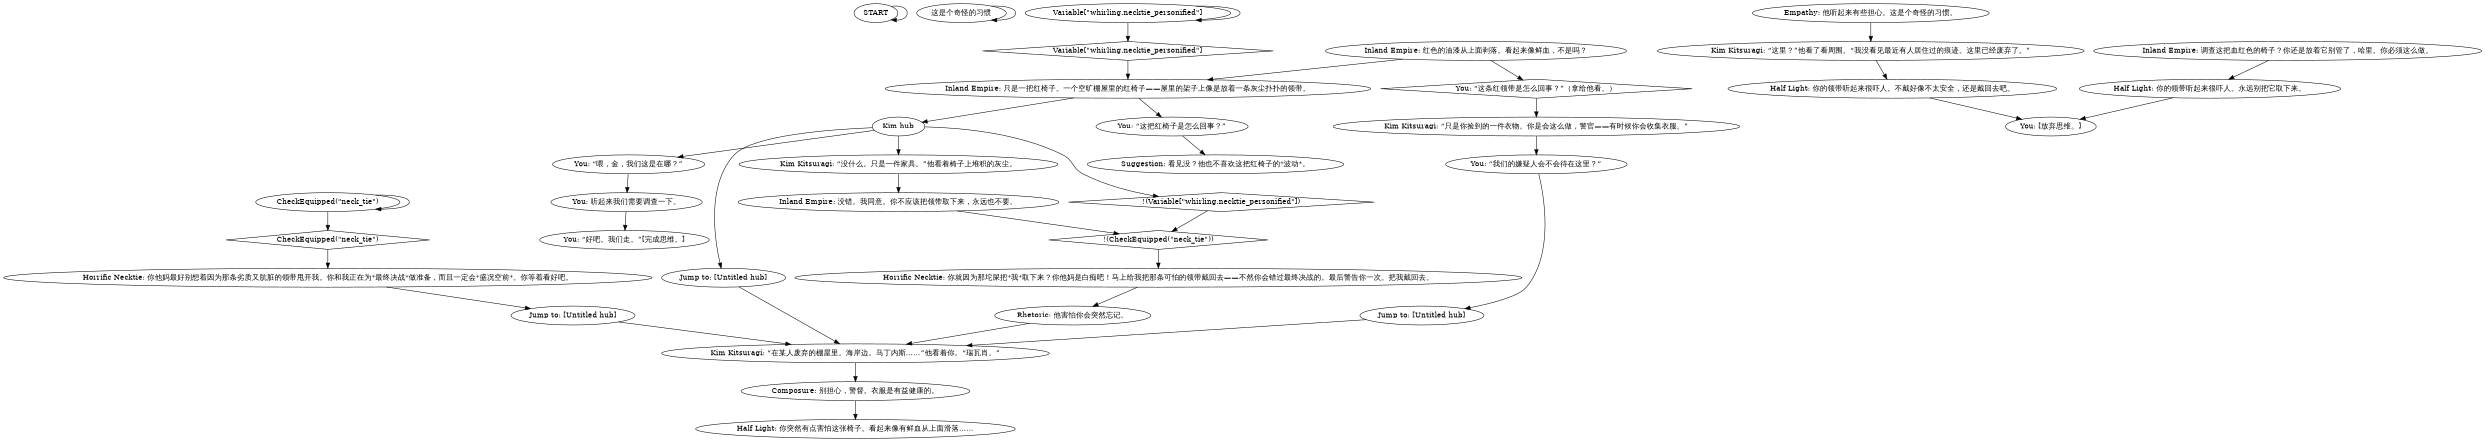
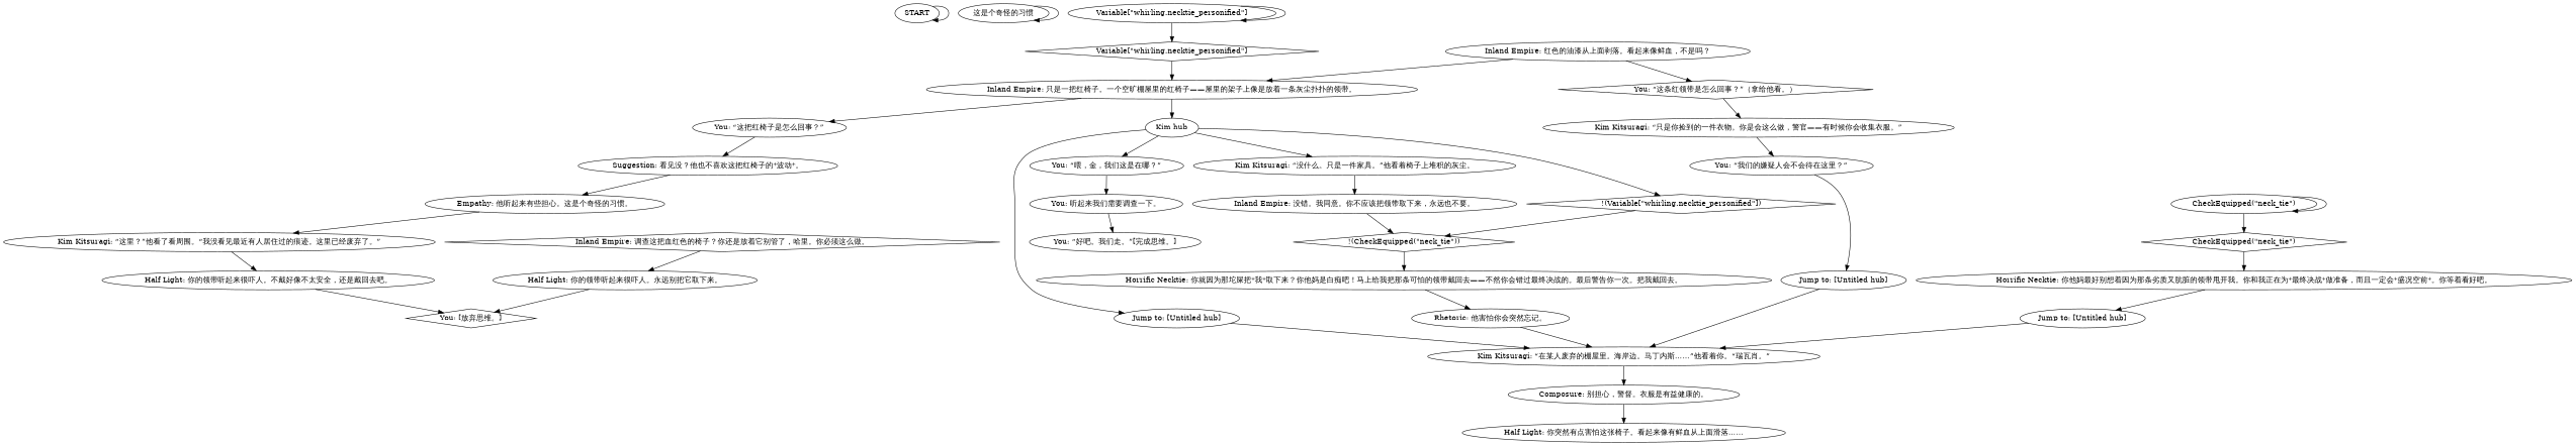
  digraph {
    n1 [label=START]
    n2 [label="这是个奇怪的习惯"]
    n3 [label="Inland Empire: 只是一把红椅子。一个空旷棚屋里的红椅子——屋里的架子上像是放着一条灰尘扑扑的领带。"]
    n4 [label="You: “这把红椅子是怎么回事？”"]
    n5 [label="Kim hub"]
    n6 [label="Suggestion: 看见没？他也不喜欢这把红椅子的*波动*。"]
    n7 [label="Inland Empire: 红色的油漆从上面剥落。看起来像鲜血，不是吗？"]
    n8 [label="You: “这条红领带是怎么回事？”（拿给他看。）" shape=diamond]
    n9 [label="!(Variable[\"whirling.necktie_personified\"])" shape=diamond]
    n10 [label="You: “喂，金，我们这是在哪？”"]
    n11 [label="Jump to: [Untitled hub]"]
    n12 [label="Kim Kitsuragi: “没什么。只是一件家具。”他看着椅子上堆积的灰尘。"]
    n13 [label="CheckEquipped(\"neck_tie\")"]
    n14 [label="CheckEquipped(\"neck_tie\")" shape=diamond]
    n15 [label="Horrific Necktie: 你他妈最好别想着因为那条劣质又肮脏的领带甩开我。你和我正在为*最终决战*做准备，而且一定会*盛况空前*。你等着看好吧。"]
    n16 [label="Jump to: [Untitled hub]"]
    n17 [label="!(CheckEquipped(\"neck_tie\"))" shape=diamond]
    n18 [label="Horrific Necktie: 你就因为那坨屎把*我*取下来？你他妈是白痴吧！马上给我把那条可怕的领带戴回去——不然你会错过最终决战的。最后警告你一次。把我戴回去。"]
    n19 [label="Rhetoric: 他害怕你会突然忘记。"]
    n20 [label="Kim Kitsuragi: “在某人废弃的棚屋里。海岸边。马丁内斯……”他看着你。“瑞瓦肖。”"]
    n21 [label="Composure: 别担心，警督。衣服是有益健康的。"]
    n22 [label="Half Light: 你的领带听起来很吓人。永远别把它取下来。"]
-   n23 [label="You: [放弃思维。]"]
+   n23 [label="You: [放弃思维。]" shape=diamond]
    n24 [label="Half Light: 你突然有点害怕这张椅子。看起来像有鲜血从上面滑落……"]
    n25 [label="Variable[\"whirling.necktie_personified\"]"]
    n26 [label="Variable[\"whirling.necktie_personified\"]" shape=diamond]
    n27 [label="Empathy: 他听起来有些担心。这是个奇怪的习惯。"]
    n28 [label="Inland Empire: 没错。我同意。你不应该把领带取下来，永远也不要。"]
    n29 [label="Kim Kitsuragi: “只是你捡到的一件衣物。你是会这么做，警官——有时候你会收集衣服。”"]
    n30 [label="You: 听起来我们需要调查一下。"]
    n31 [label="You: “好吧。我们走。”[完成思维。]"]
    n32 [label="You: “我们的嫌疑人会不会待在这里？”"]
    n33 [label="Jump to: [Untitled hub]"]
    n34 [label="Kim Kitsuragi: “这里？”他看了看周围。“我没看见最近有人居住过的痕迹。这里已经废弃了。”"]
    n35 [label="Half Light: 你的领带听起来很吓人。不戴好像不太安全，还是戴回去吧。"]
-   n36 [label="Inland Empire: 调查这把血红色的椅子？你还是放着它别管了，哈里。你必须这么做。"]
+   n36 [label="Inland Empire: 调查这把血红色的椅子？你还是放着它别管了，哈里。你必须这么做。" shape=diamond]
    n1 -> n1
    n2 -> n2
    n3 -> n4
    n3 -> n5
    n4 -> n6
    n5 -> n9
    n5 -> n10
    n5 -> n11
    n5 -> n12
+   n6 -> n27
    n7 -> n3
    n7 -> n8
    n8 -> n29
    n9 -> n17
    n10 -> n30
    n11 -> n20
    n12 -> n28
    n13 -> n13
    n13 -> n14
    n14 -> n15
    n15 -> n16
    n16 -> n20
    n17 -> n18
    n18 -> n19
    n19 -> n20
    n20 -> n21
    n21 -> n24
    n22 -> n23
    n25 -> n25
    n25 -> n26
    n26 -> n3
    n27 -> n34
    n28 -> n17
    n29 -> n32
    n30 -> n31
    n32 -> n33
    n33 -> n20
    n34 -> n35
    n35 -> n23
    n36 -> n22
  }
